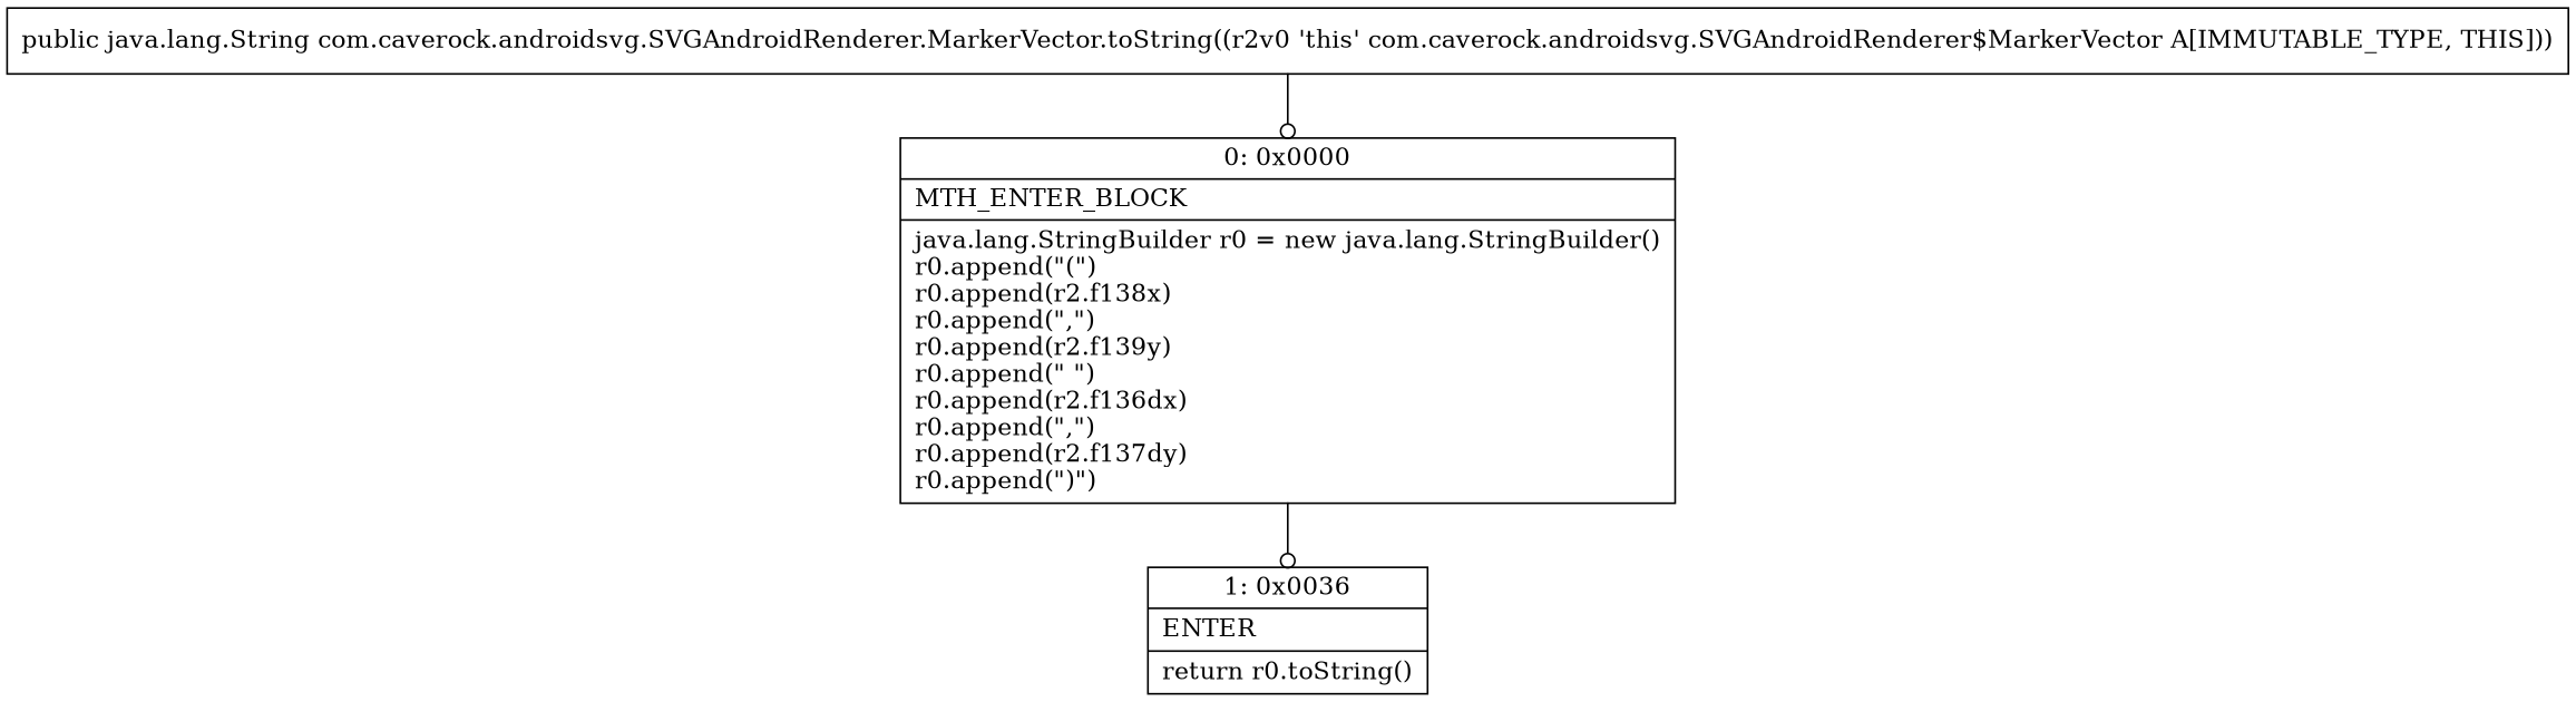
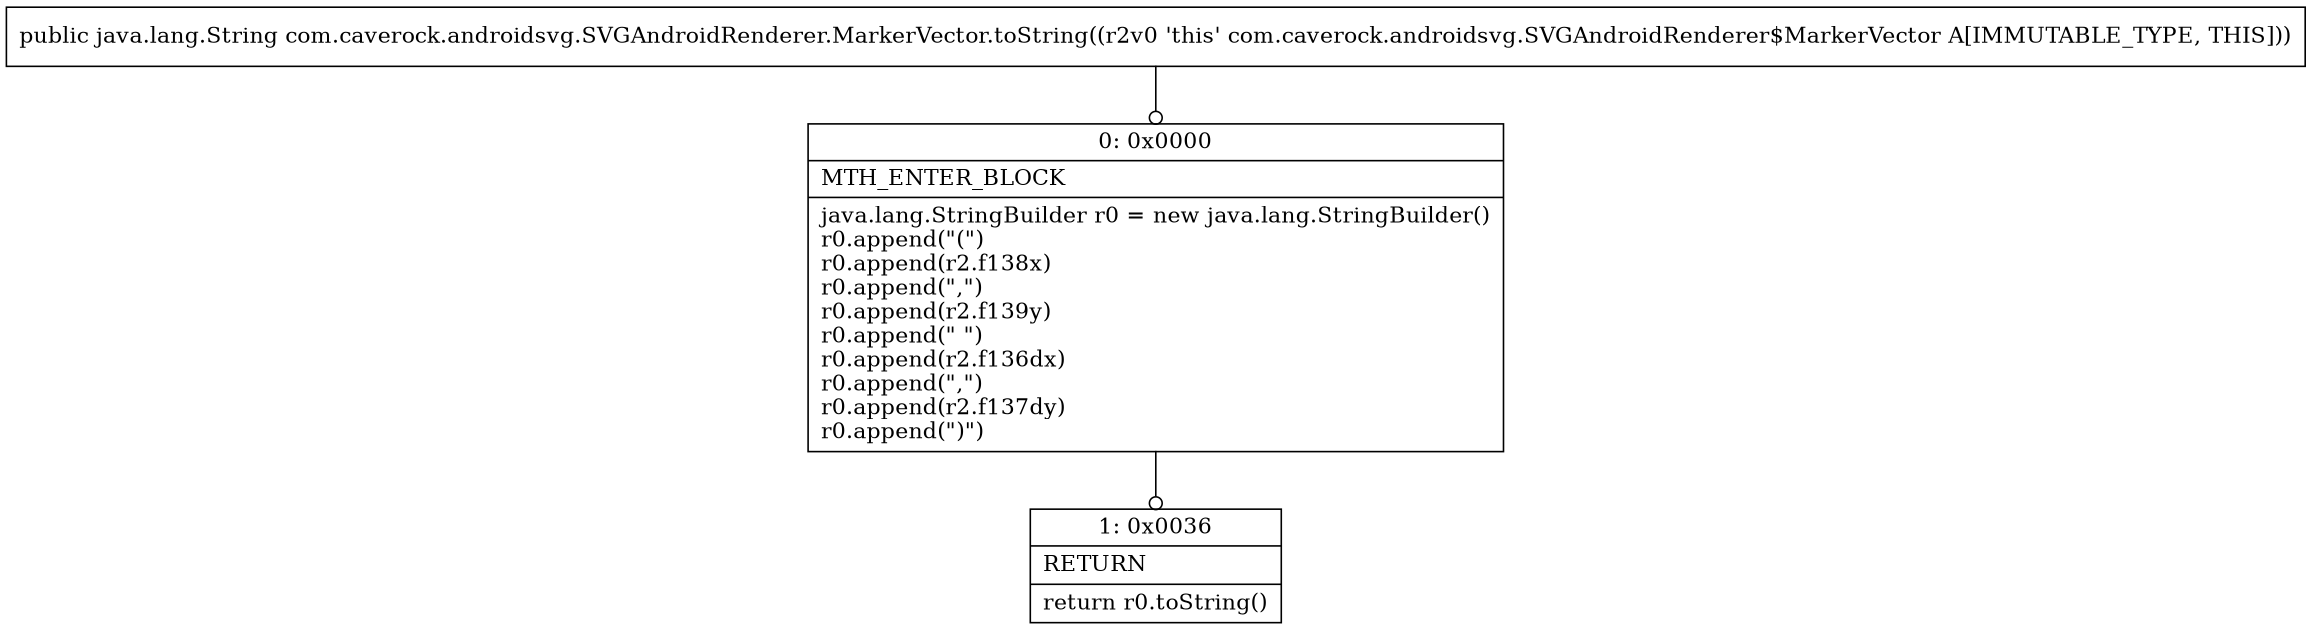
  digraph {
    node [shape=record]
    edge [arrowhead=odot]
    n1 [label="{0\:\ 0x0000|MTH_ENTER_BLOCK\l|java.lang.StringBuilder r0 = new java.lang.StringBuilder()\lr0.append(\"(\")\lr0.append(r2.f138x)\lr0.append(\",\")\lr0.append(r2.f139y)\lr0.append(\" \")\lr0.append(r2.f136dx)\lr0.append(\",\")\lr0.append(r2.f137dy)\lr0.append(\")\")\l}"]
-   n2 [label="{1\:\ 0x0036|ENTER\l|return r0.toString()\l}"]
+   n2 [label="{1\:\ 0x0036|RETURN\l|return r0.toString()\l}"]
    n3 [label="{public java.lang.String com.caverock.androidsvg.SVGAndroidRenderer.MarkerVector.toString((r2v0 'this' com.caverock.androidsvg.SVGAndroidRenderer$MarkerVector A[IMMUTABLE_TYPE, THIS])) }"]
    n1 -> n2
    n3 -> n1
  }
